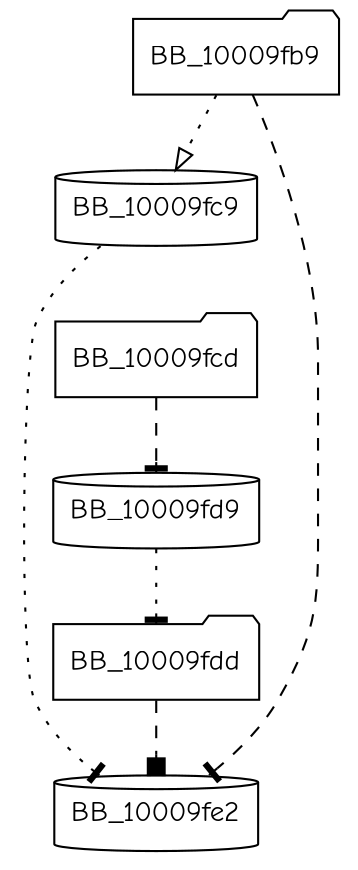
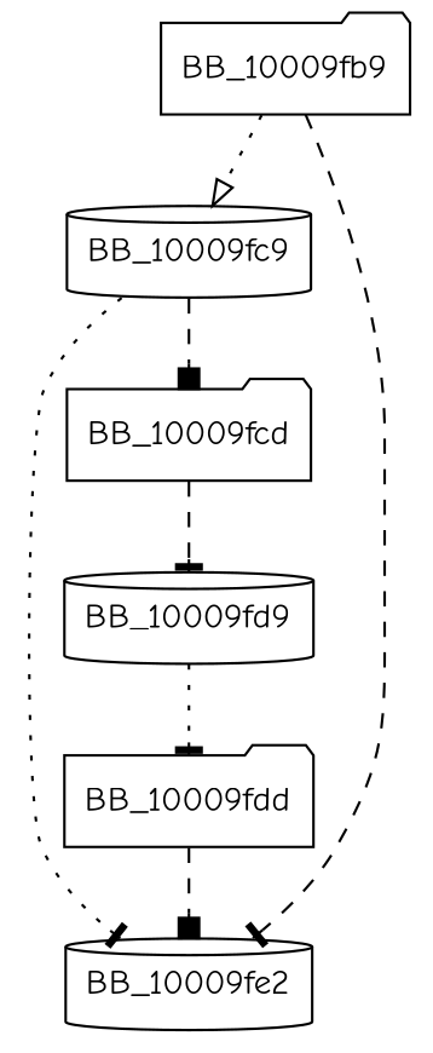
  digraph {
    fontname="Comic Neue"
    node [fontname="Comic Neue" shape=cylinder]
    edge [arrowhead=tee fontname="Comic Neue" style=dashed]
    BB_10009fc9
    BB_10009fb9 [shape=folder]
    BB_10009fe2
    BB_10009fcd [shape=folder]
    BB_10009fd9
    BB_10009fdd [shape=folder]
    BB_10009fc9 -> BB_10009fe2 [style=dotted]
+   BB_10009fc9 -> BB_10009fcd [arrowhead=box]
    BB_10009fb9 -> BB_10009fc9 [arrowhead=onormal style=dotted]
    BB_10009fb9 -> BB_10009fe2
    BB_10009fcd -> BB_10009fd9
    BB_10009fd9 -> BB_10009fdd [style=dotted]
    BB_10009fdd -> BB_10009fe2 [arrowhead=box]
  }
